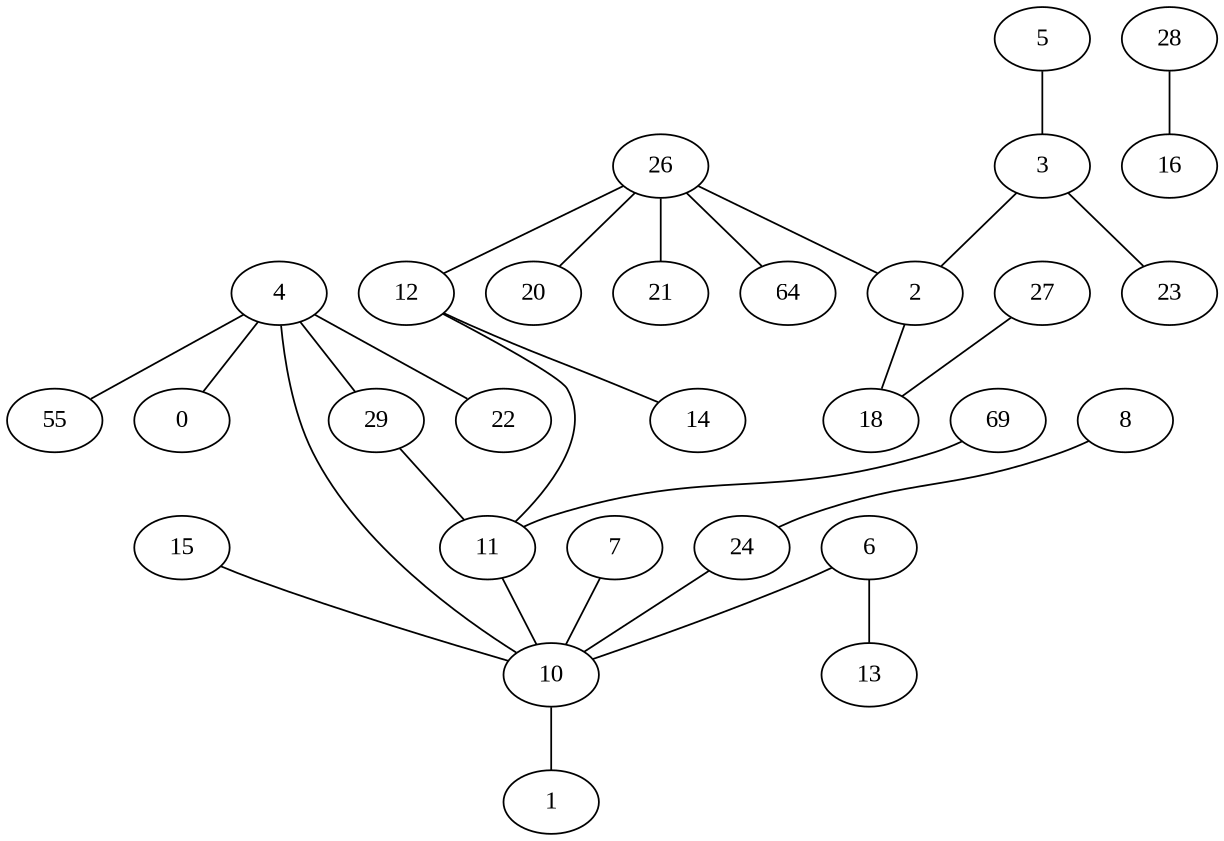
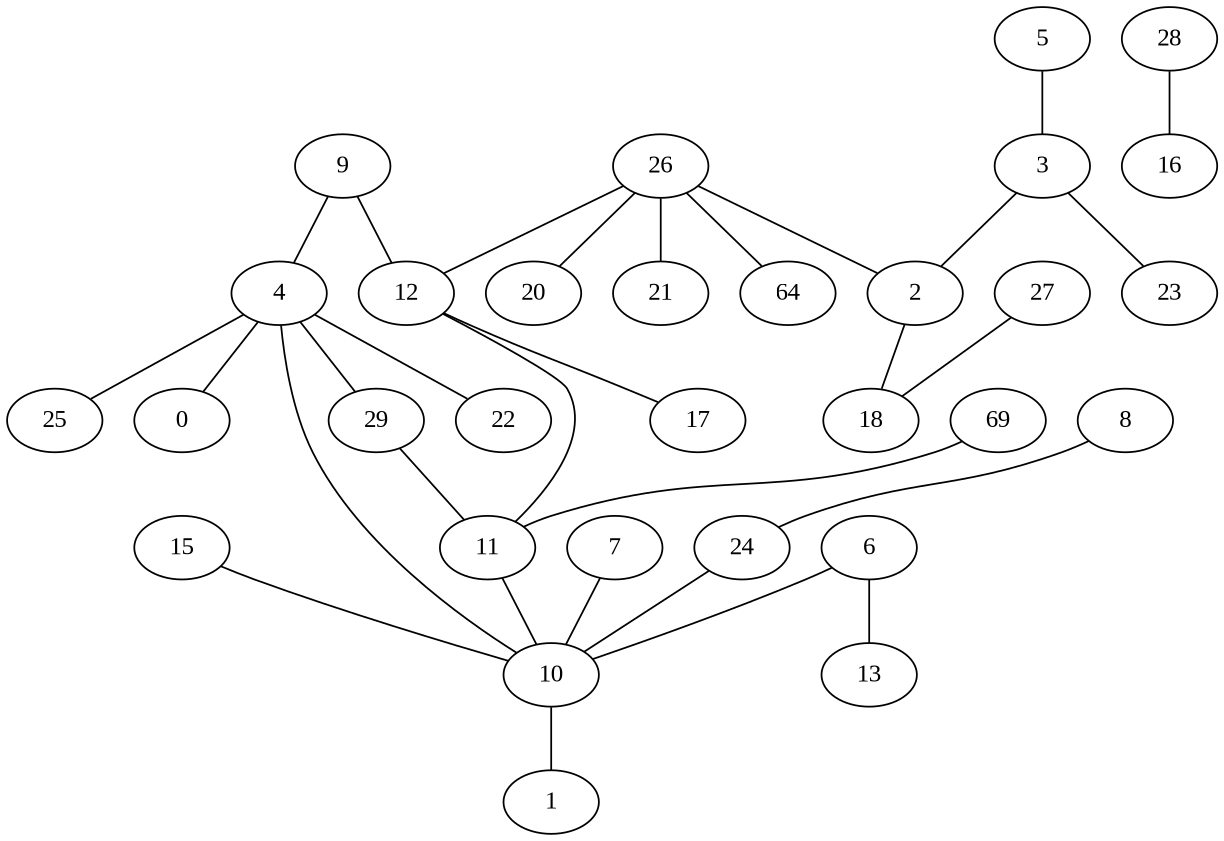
  digraph {
    fontname="Liberation Serif"
    node [fontname="Liberation Serif"]
    edge [color=black dir=none fontname="Liberation Serif"]
    29
    11
    10
    15
    1
    3
    23
-   17 [label=14]
+   17
    2
    18
    6
    13
    n13 [label=69]
    26
    21
    n16 [label=64]
    20
    12
    27
    4
    22
-   25 [label=55]
+   25
    0
+   9
    28
    16
    7
    24
    5
    8
    subgraph sub_1 {
      29
      11
      10
      15
      1
      3
      23
      17
      2
      18
      6
      13
      n13
      26
      21
      n16
      20
      12
      27
      4
      22
      25
      0
+     9
      28
      16
      7
      24
      5
      8
    }
    29 -> 11
    11 -> 10
    10 -> 1
    15 -> 10
    3 -> 23
    3 -> 2
    2 -> 18
    6 -> 10
    6 -> 13
    n13 -> 11
    26 -> 2
    26 -> 21
    26 -> n16
    26 -> 20
    26 -> 12
    12 -> 11
    12 -> 17
    27 -> 18
    4 -> 29
    4 -> 10
    4 -> 22
    4 -> 25
    4 -> 0
+   9 -> 12
+   9 -> 4
    28 -> 16
    7 -> 10
    24 -> 10
    5 -> 3
    8 -> 24
  }
